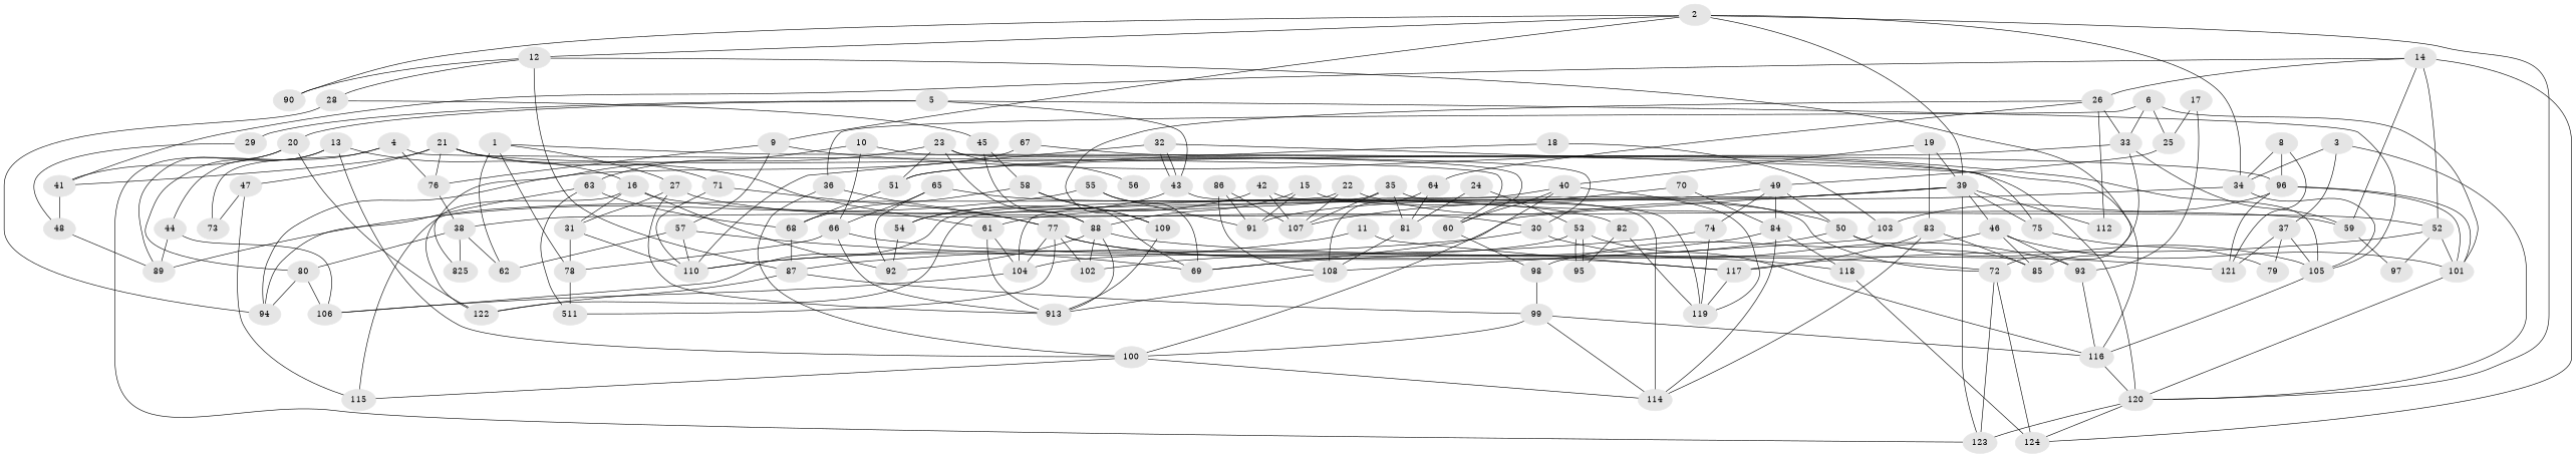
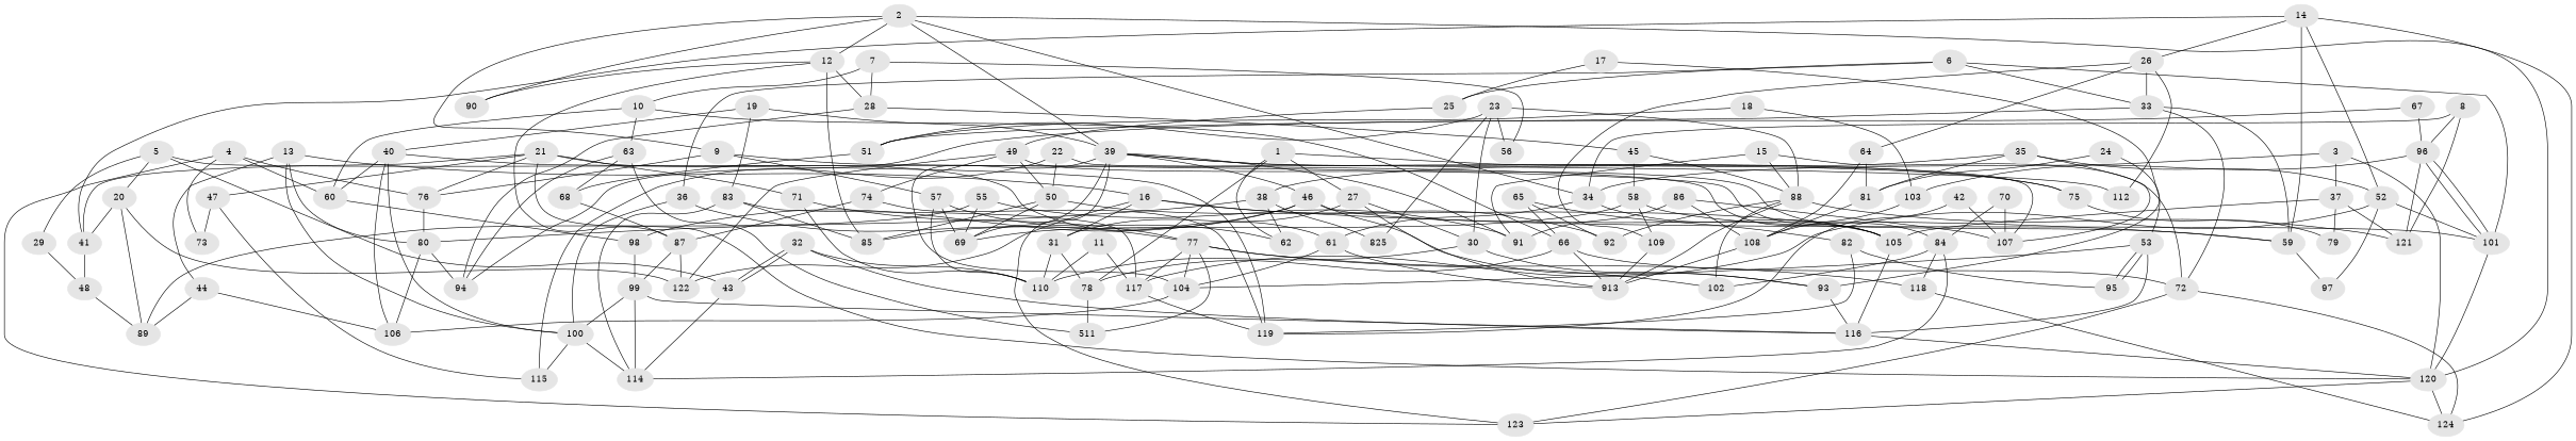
  graph {
    node [color=gray90 style=filled]
    1
    27
    62
    75
    78
    31
    30
    n8 [label=913]
    79
    n10 [label=511]
    2
    9
    12
    34
    39
    90
    120
    76
    105
    57
    28
    85
    87
    61
    123
    91
    112
    46
    69
    104
    124
    3
    37
    121
    4
    60
    73
    98
    80
    5
    20
    29
    43
    41
    122
    89
    48
-   54
    114
    116
    6
    25
    33
    36
    101
    49
    59
    72
    51
    100
    77
+   7
    10
    56
    63
    66
    45
    94
    8
    96
    103
    110
    68
    11
    117
    119
    99
    13
    16
    44
    92
    106
    115
    14
    26
    52
    64
    109
    97
    15
    88
    102
    17
    93
    18
    108
    19
    40
    83
    21
    47
    71
    22
    50
    107
    23
    n107 [label=825]
    24
    53
    81
    95
    74
    84
    58
    32
    35
    38
    118
    42
    55
    65
    82
    67
    70
    86
    1 -- 27
    1 -- 62
    1 -- 75
    1 -- 78
    27 -- 31
    27 -- 30
    27 -- n8
    75 -- 79
    78 -- n10
    31 -- 78
    31 -- 110
    30 -- 110
    30 -- 93
    2 -- 9
    2 -- 12
    2 -- 34
    2 -- 39
    2 -- 90
    2 -- 120
    9 -- 76
    9 -- 105
    9 -- 57
    12 -- 90
    12 -- 28
    12 -- 85
    12 -- 87
    34 -- 105
    34 -- 61
    39 -- 75
    39 -- 123
    39 -- 91
    39 -- 112
    39 -- 46
    39 -- 69
    39 -- 104
    120 -- 123
    120 -- 124
-   76 -- 38
+   76 -- 80
    105 -- 116
    57 -- 62
    57 -- 69
    57 -- 110
    28 -- 45
    28 -- 94
    87 -- 122
    87 -- 99
    61 -- n8
    61 -- 104
    46 -- 85
    46 -- 98
    46 -- 101
    46 -- 93
    104 -- 106
    3 -- 34
    3 -- 120
    3 -- 37
    37 -- 79
    37 -- 105
    37 -- 121
    4 -- 76
    4 -- 123
    4 -- 60
    4 -- 73
    60 -- 98
    98 -- 99
    80 -- 94
    80 -- 106
    5 -- 105
    5 -- 20
    5 -- 29
    5 -- 43
    20 -- 41
    20 -- 122
    20 -- 89
    29 -- 48
-   43 -- 54
    43 -- 114
    41 -- 48
    48 -- 89
-   54 -- 92
    116 -- 120
    6 -- 25
    6 -- 33
    6 -- 36
    6 -- 101
    25 -- 49
    33 -- 59
    33 -- 72
    33 -- 51
    36 -- 100
    36 -- 77
    101 -- 120
    49 -- 122
    49 -- 50
    49 -- 74
    49 -- 84
    59 -- 97
    72 -- 123
    72 -- 124
    51 -- 68
    100 -- 114
    100 -- 115
    77 -- n10
    77 -- 104
    77 -- 117
    77 -- 102
    77 -- 118
+   7 -- 28
+   7 -- 10
+   7 -- 56
    10 -- 60
    10 -- 63
    10 -- 66
    63 -- n10
    63 -- 94
    63 -- 68
    66 -- 78
    66 -- n8
    66 -- 72
    45 -- 88
    45 -- 58
    8 -- 34
    8 -- 121
    8 -- 96
    96 -- 121
    96 -- 101
    96 -- 101
    96 -- 103
    103 -- 108
    68 -- 87
    11 -- 110
    11 -- 117
    117 -- 119
    99 -- 114
    99 -- 116
    99 -- 100
    13 -- 80
    13 -- 100
    13 -- 16
    13 -- 44
    16 -- 31
    16 -- 122
    16 -- 59
    16 -- 92
    44 -- 89
    44 -- 106
    14 -- 124
    14 -- 41
    14 -- 59
    14 -- 26
    14 -- 52
    26 -- 112
    26 -- 33
    26 -- 64
    26 -- 109
    52 -- 101
    52 -- 117
    52 -- 97
    64 -- 108
    64 -- 81
    109 -- n8
    15 -- 91
    15 -- 72
    15 -- 88
    88 -- n8
    88 -- 121
    88 -- 92
    88 -- 102
    17 -- 25
    17 -- 93
    93 -- 116
    18 -- 51
    18 -- 103
    108 -- n8
    19 -- 39
    19 -- 40
    19 -- 83
    40 -- 60
    40 -- 100
    40 -- 119
    40 -- 106
    83 -- 85
    83 -- 114
    83 -- 117
    21 -- 120
    21 -- 76
    21 -- 61
    21 -- 41
    21 -- 47
    21 -- 71
    47 -- 73
    47 -- 115
    71 -- 77
    71 -- 110
    22 -- 115
    22 -- 50
    22 -- 107
    50 -- 105
    50 -- 85
    50 -- 69
    23 -- 30
    23 -- 51
    23 -- 56
    23 -- 88
    23 -- n107
    24 -- 53
    24 -- 81
    53 -- 104
    53 -- 116
    53 -- 95
    53 -- 95
    81 -- 108
    74 -- 87
    74 -- 119
    84 -- 114
    84 -- 102
    84 -- 118
    58 -- 69
-   58 -- 68
+   58 -- 59
    58 -- 109
    32 -- 43
    32 -- 43
    32 -- 116
    32 -- 110
    35 -- 52
    35 -- 107
    35 -- 81
    35 -- 38
    38 -- 62
    38 -- 80
    38 -- n107
    118 -- 124
-   42 -- 54
    42 -- 119
    42 -- 107
    55 -- 91
    55 -- 69
    55 -- 89
    65 -- 66
    65 -- 92
    65 -- 82
    82 -- 119
    82 -- 95
    67 -- 94
    67 -- 96
    70 -- 107
    70 -- 84
    86 -- 91
    86 -- 108
    86 -- 107
  }
